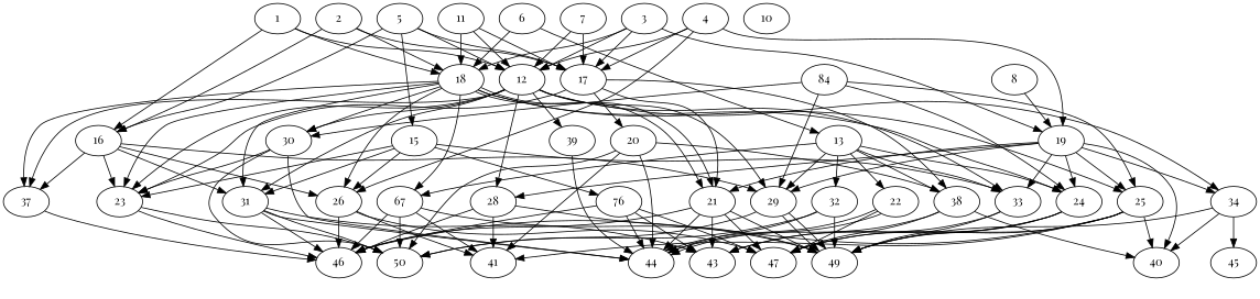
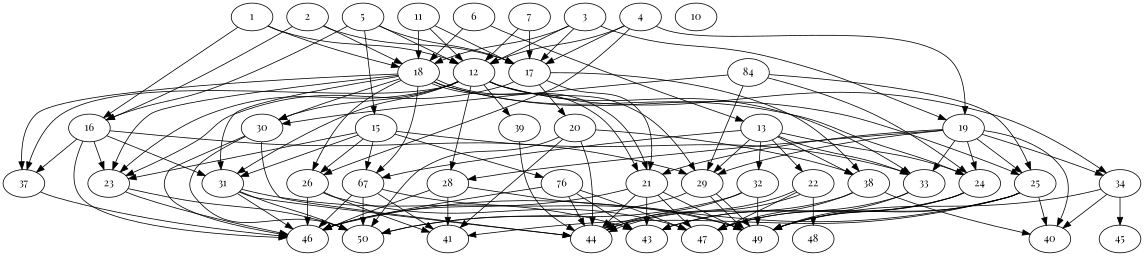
  digraph {
    fontname="Playfair Display"
    node [alpha=0.07 fontname="Playfair Display"]
    edge [fontname="Playfair Display"]
    1 [alpha=0.02 expect_size=25568256]
    12 [alpha=0.16 expect_size=17517568]
    16 [expect_size=51161088]
    18 [alpha=0.04 expect_size=7867392]
    23 [expect_size=52229120]
    28 [alpha=0.03 expect_size=14060544]
    29 [alpha=0.10 expect_size=23733248]
    30 [alpha=0.08 expect_size=35417088]
    31 [alpha=0.09 expect_size=50969600]
    33 [alpha=0.18 expect_size=30829568]
    34 [expect_size=47918080]
    37 [alpha=0.14 expect_size=14799872]
    39 [alpha=0.15 expect_size=23334912]
    26 [alpha=0.01 expect_size=42363904]
    24 [alpha=0.12 expect_size=39135232]
    n16 [alpha=0.01 expect_size=12632064 label=67]
    25 [alpha=0.13 expect_size=49972224]
    21 [alpha=0.17 expect_size=20698112]
    50 [alpha=0.10 expect_size=43667456]
    46 [alpha=0.18 expect_size=50952192]
    41 [alpha=0.12 expect_size=18229248]
    49 [expect_size=9364480]
    44 [alpha=0.04 expect_size=26068992]
    43 [alpha=0.04 expect_size=31887360]
    40 [alpha=0.10 expect_size=46800896]
    45 [alpha=0.03 expect_size=42537984]
    47 [alpha=0.16 expect_size=50042880]
    2 [alpha=0.09 expect_size=22970368]
    17 [alpha=0.01 expect_size=47923200]
    38 [alpha=0.09 expect_size=16679936]
    20 [expect_size=28803072]
    3 [alpha=0.14 expect_size=40296448]
    19 [alpha=0.05 expect_size=29503488]
    4 [alpha=0.19 expect_size=33742848]
    15 [alpha=0.17 expect_size=22084608]
    n36 [alpha=0.20 expect_size=13007872 label=76]
    5 [alpha=0.12 expect_size=44394496]
    6 [alpha=0.19 expect_size=19881984]
    13 [alpha=0.14 expect_size=39289856]
    22 [alpha=0.15 expect_size=14270464]
    32 [alpha=0.16 expect_size=43531264]
+   48 [alpha=0.18 expect_size=35304448]
    7 [alpha=0.03 expect_size=34804736]
-   8 [alpha=0.09 expect_size=9927680]
    n45 [alpha=0.05 expect_size=24613888 label=84]
    10 [alpha=0.17 expect_size=30766080]
    11 [alpha=0.17 expect_size=13874176]
    1 -> 12
    1 -> 16
    1 -> 18
    12 -> 23
    12 -> 28
    12 -> 29
    12 -> 30
    12 -> 31
    12 -> 33
    12 -> 34
    12 -> 37
    12 -> 39
    16 -> 23
    16 -> 29
    16 -> 31
    16 -> 37
-   16 -> 26
+   16 -> 46
    18 -> 23
    18 -> 30
    18 -> 31
    18 -> 37
    18 -> 26
    18 -> 24
    18 -> n16
    18 -> 25
    18 -> 21
    18 -> 21
    23 -> 50
    23 -> 46
    28 -> 46
    28 -> 41
    28 -> 49
    29 -> 50
    29 -> 49
    29 -> 49
    30 -> 50
-   30 -> 23
+   30 -> 46
    30 -> 44
    31 -> 50
    31 -> 46
    31 -> 44
    31 -> 43
    33 -> 49
    33 -> 43
    34 -> 49
    34 -> 40
    34 -> 45
    37 -> 46
    39 -> 44
    26 -> 46
    26 -> 41
    26 -> 47
    24 -> 49
    24 -> 43
    24 -> 47
    n16 -> 50
    n16 -> 46
    n16 -> 41
    n16 -> 49
    25 -> 46
    25 -> 41
    25 -> 49
    25 -> 40
    25 -> 47
    21 -> 46
    21 -> 49
    21 -> 44
    21 -> 43
    21 -> 47
    2 -> 16
    2 -> 18
    2 -> 17
    17 -> 23
    17 -> 21
    17 -> 38
    17 -> 20
    38 -> 44
    38 -> 40
    38 -> 47
    20 -> 50
    20 -> 41
    20 -> 44
    20 -> 38
    3 -> 12
    3 -> 18
    3 -> 17
    3 -> 19
    19 -> 28
    19 -> 29
    19 -> 33
    19 -> 34
    19 -> 24
    19 -> 25
    19 -> 21
    19 -> 40
    4 -> 12
    4 -> 26
    4 -> 17
    4 -> 19
    15 -> 23
    15 -> 31
    15 -> 33
    15 -> 26
+   15 -> n16
    15 -> n36
    n36 -> 46
    n36 -> 44
    n36 -> 43
    n36 -> 47
    5 -> 12
    5 -> 16
    5 -> 17
    5 -> 15
    6 -> 18
    6 -> 13
    13 -> 29
    13 -> 33
    13 -> 24
    13 -> n16
    13 -> 38
    13 -> 22
    13 -> 32
    22 -> 44
    22 -> 44
    22 -> 47
+   22 -> 48
    32 -> 50
    32 -> 49
    32 -> 44
    7 -> 12
    7 -> 17
-   8 -> 19
    n45 -> 29
    n45 -> 30
    n45 -> 24
    n45 -> 25
    11 -> 12
    11 -> 18
    11 -> 17
  }
